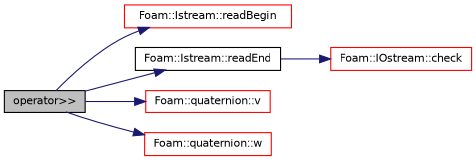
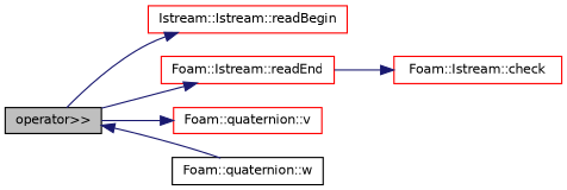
  digraph {
    rankdir=LR
    node [color=red fontname=Helvetica fontsize=10 shape=record]
    edge [color=midnightblue fontname=Helvetica fontsize=10 labelfontname=Helvetica labelfontsize=10 style=solid]
    n1 [color=black fillcolor=grey75 fontcolor=black height=0.2 label="operator\>\>" style=filled width=0.4]
-   n2 [height=0.2 label="Foam::Istream::readBegin" width=0.4]
-   n3 [color=black height=0.2 label="Foam::Istream::readEnd" width=0.4]
+   n2 [height=0.2 label="Istream::Istream::readBegin" width=0.4]
+   n3 [height=0.2 label="Foam::Istream::readEnd" width=0.4]
    n4 [height=0.2 label="Foam::quaternion::v" width=0.4]
-   n5 [height=0.2 label="Foam::quaternion::w" width=0.4]
-   n6 [height=0.2 label="Foam::IOstream::check" width=0.4]
+   n5 [color=black height=0.2 label="Foam::quaternion::w" width=0.4]
+   n6 [height=0.2 label="Foam::Istream::check" width=0.4]
    n1 -> n2
    n1 -> n3
    n1 -> n4
-   n1 -> n5
+   n5 -> n1
    n3 -> n6
  }
